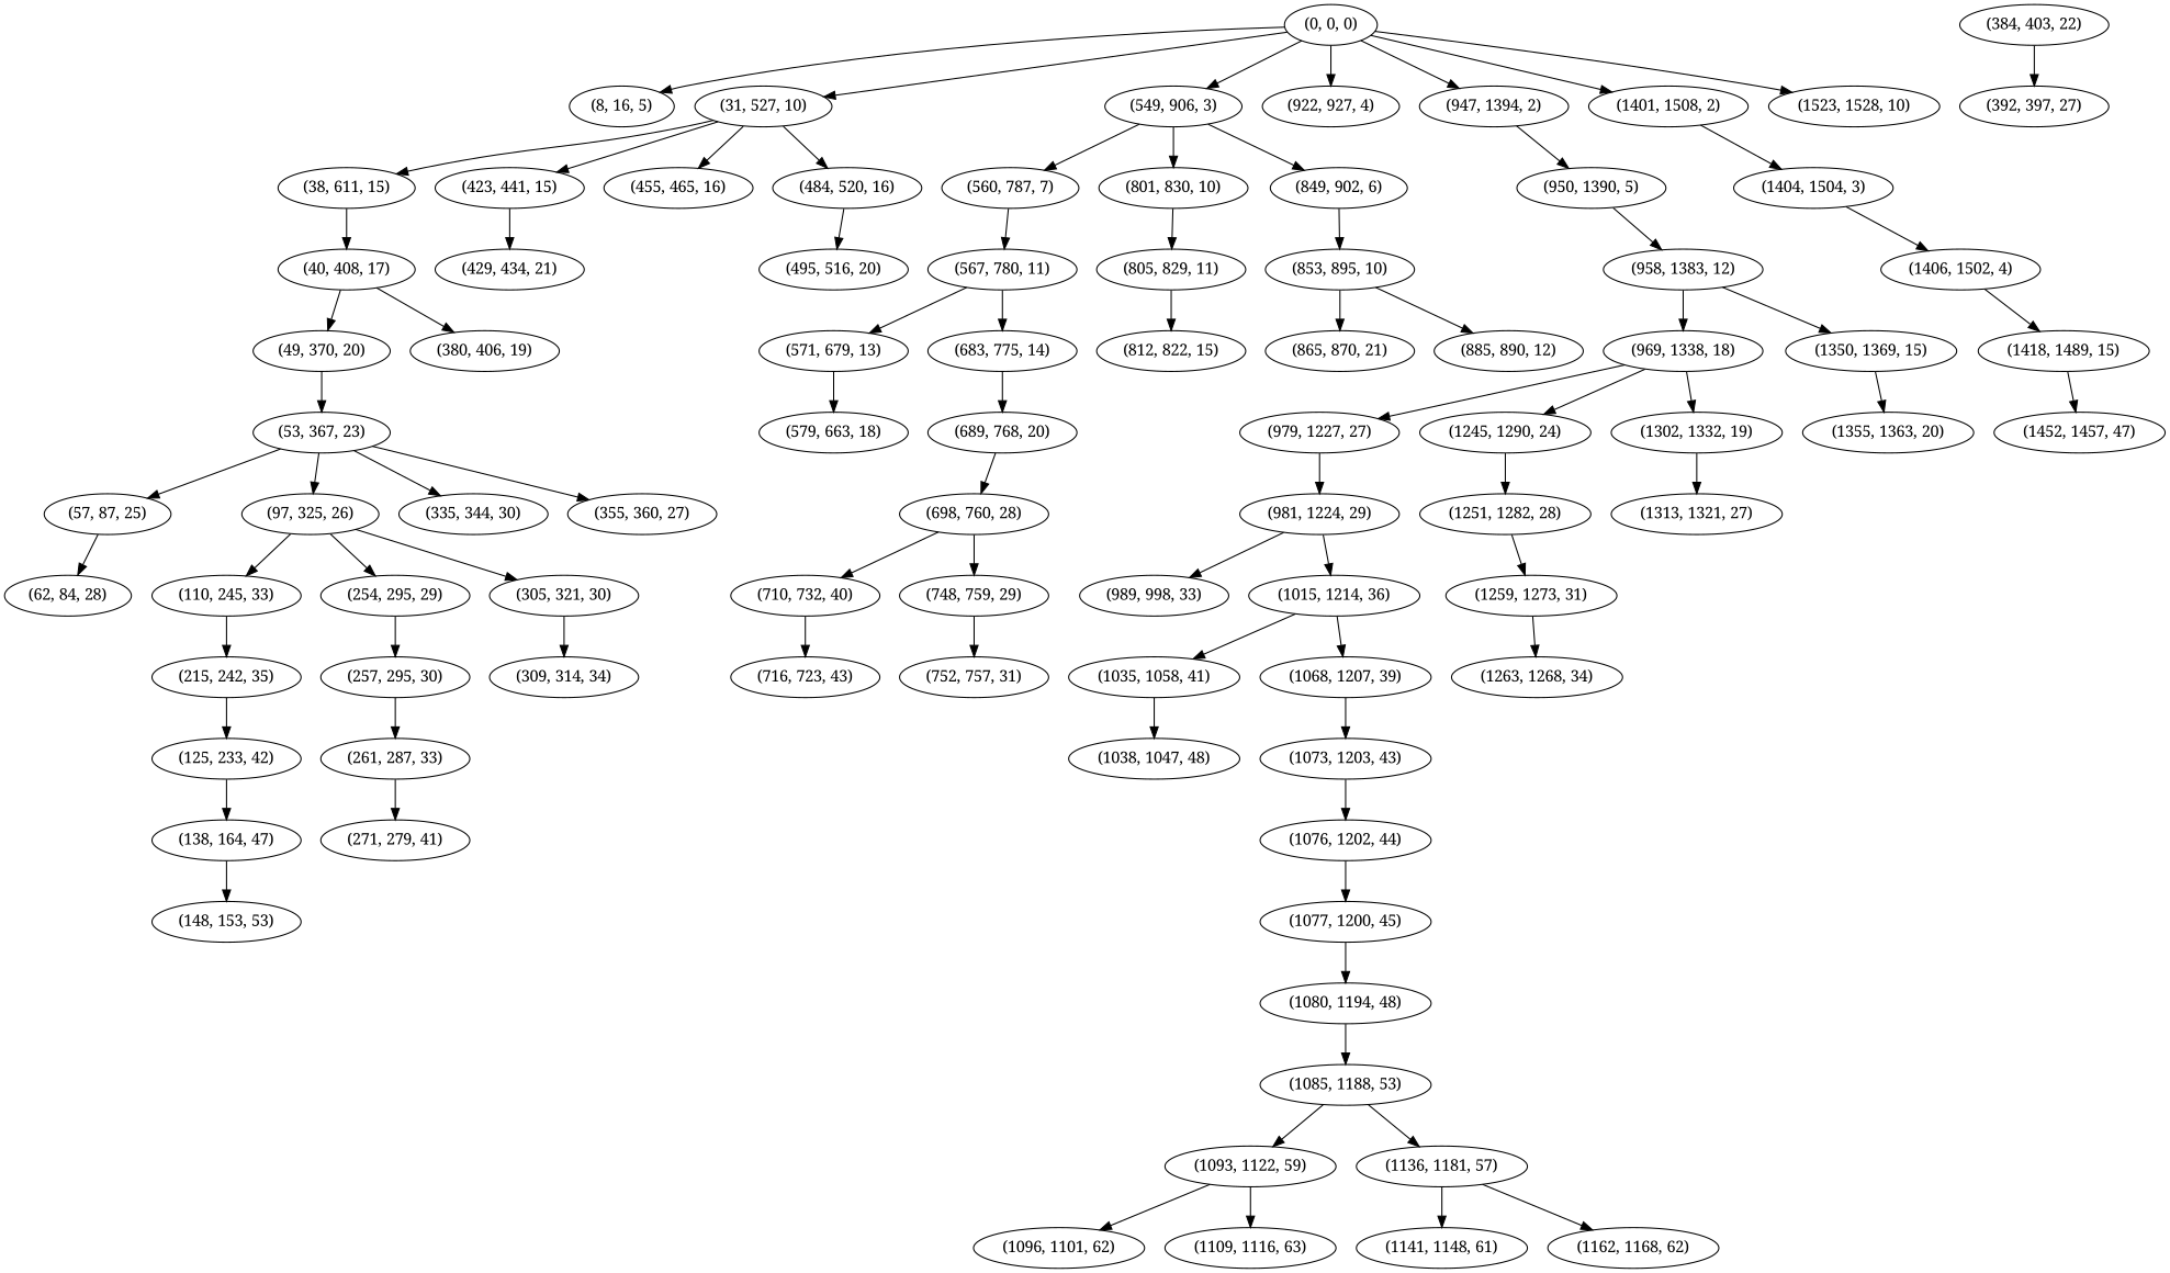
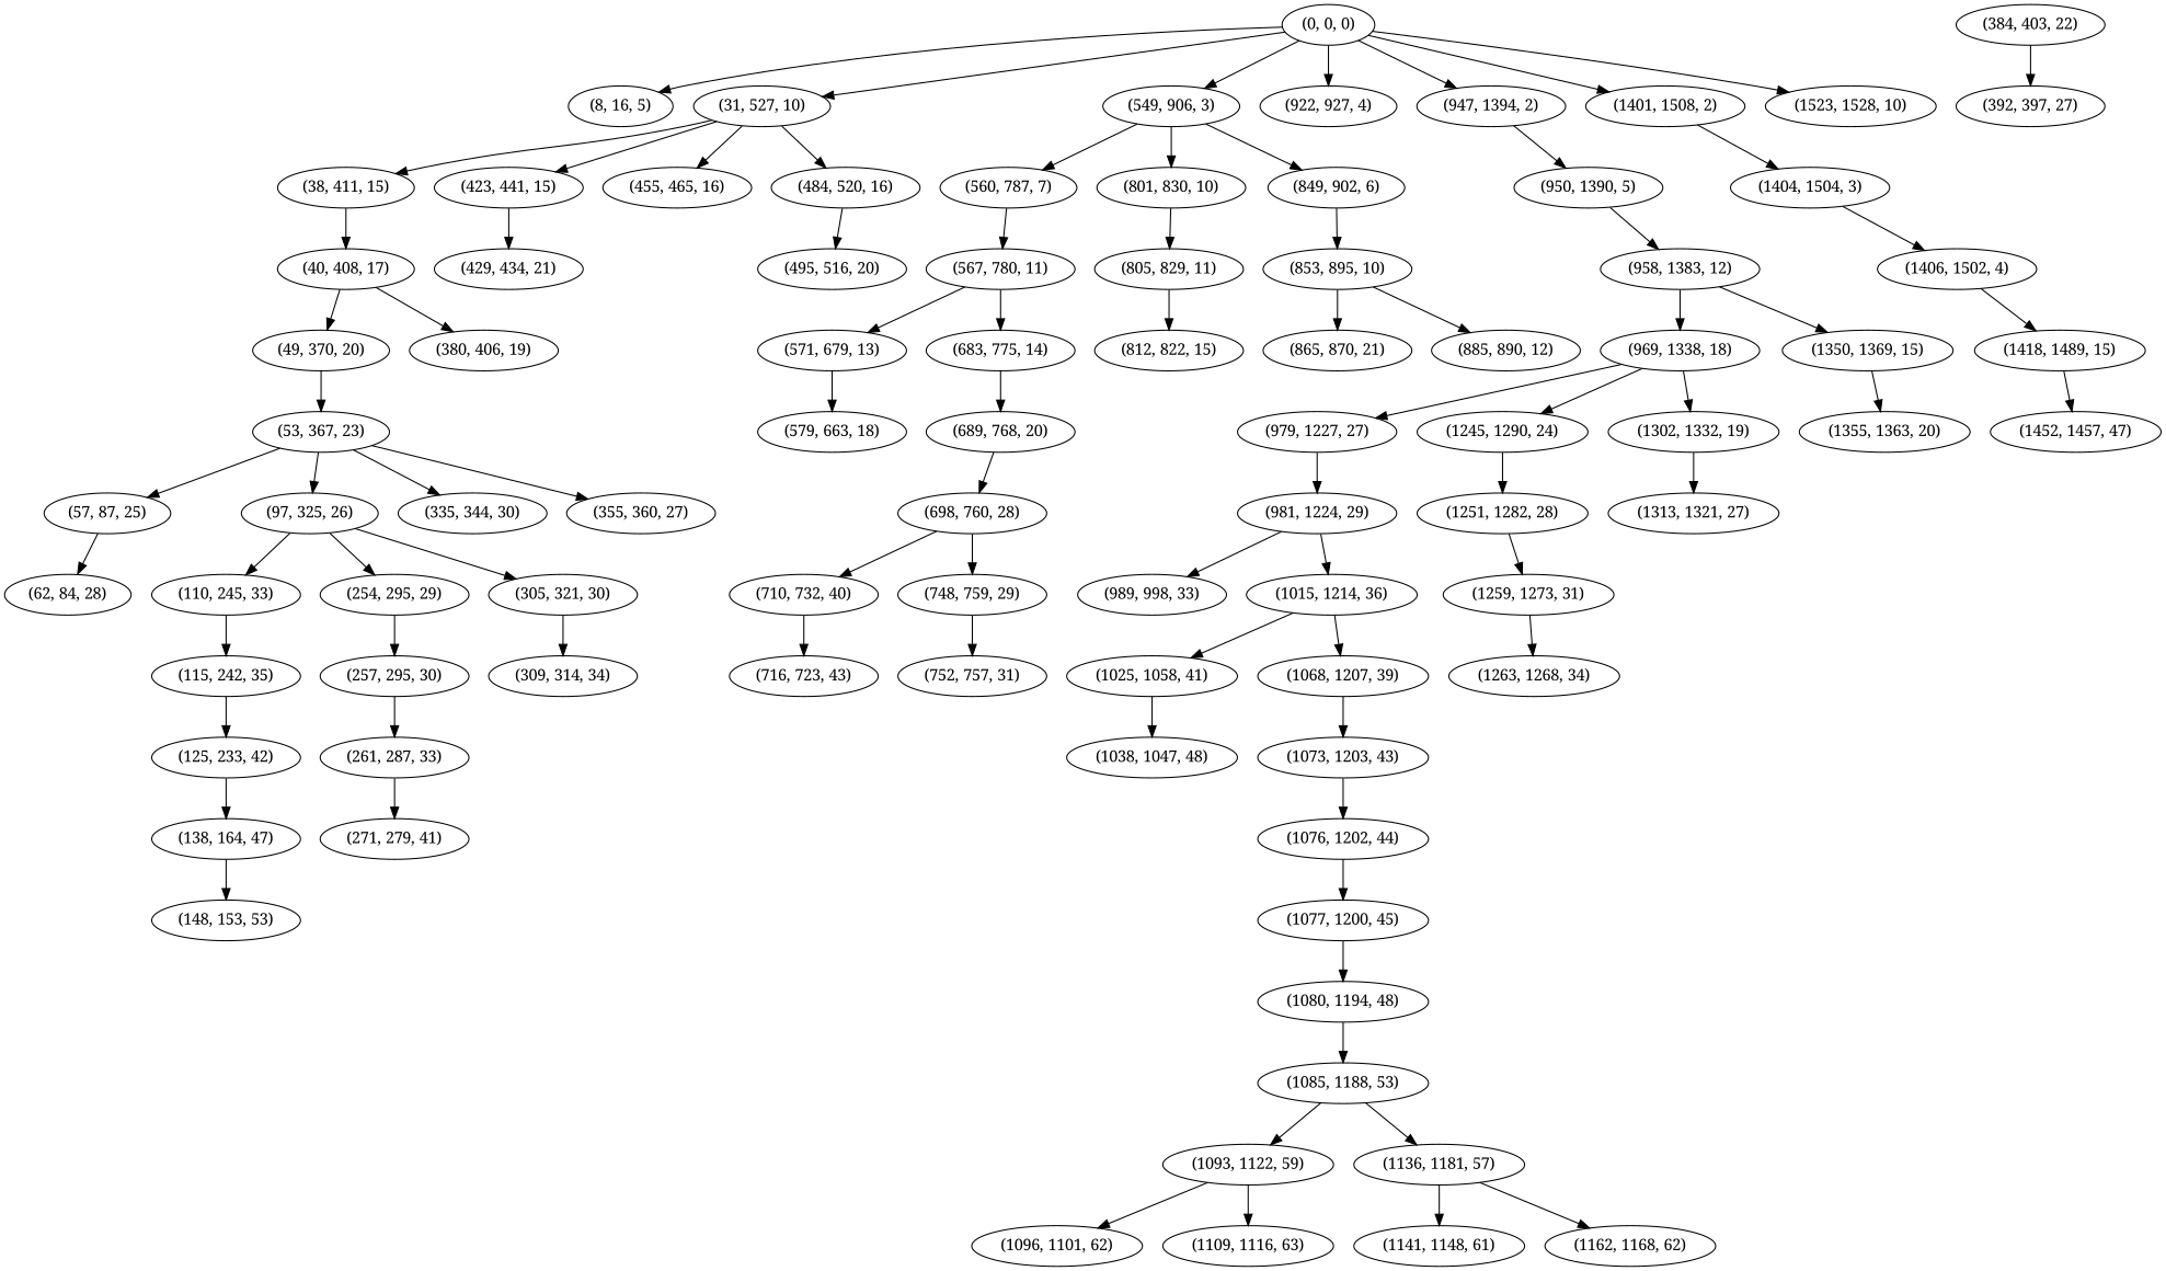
  digraph {
    fontname="Noto Serif"
    node [fontname="Noto Serif"]
    edge [fontname="Noto Serif"]
    "(0, 0, 0)"
    "(8, 16, 5)"
    "(31, 527, 10)"
    "(549, 906, 3)"
    "(922, 927, 4)"
    "(947, 1394, 2)"
    "(1401, 1508, 2)"
    "(1523, 1528, 10)"
-   "(38, 411, 15)" [label="(38, 611, 15)"]
+   "(38, 411, 15)"
    "(423, 441, 15)"
    "(455, 465, 16)"
    "(484, 520, 16)"
    "(560, 787, 7)"
    "(801, 830, 10)"
    "(849, 902, 6)"
    "(950, 1390, 5)"
    "(1404, 1504, 3)"
    "(40, 408, 17)"
    "(429, 434, 21)"
    "(495, 516, 20)"
    "(49, 370, 20)"
    "(380, 406, 19)"
    "(53, 367, 23)"
    "(57, 87, 25)"
    "(97, 325, 26)"
    "(335, 344, 30)"
    "(355, 360, 27)"
    "(62, 84, 28)"
    "(110, 245, 33)"
    n30 [label="(254, 295, 29)"]
    "(305, 321, 30)"
-   "(115, 242, 35)" [label="(215, 242, 35)"]
+   "(115, 242, 35)"
    "(257, 295, 30)"
    "(309, 314, 34)"
    "(125, 233, 42)"
    "(138, 164, 47)"
    "(148, 153, 53)"
    "(261, 287, 33)"
    "(271, 279, 41)"
    "(384, 403, 22)"
    "(392, 397, 27)"
    "(567, 780, 11)"
    "(805, 829, 11)"
    "(853, 895, 10)"
    n45 [label="(571, 679, 13)"]
    "(683, 775, 14)"
    "(579, 663, 18)"
    "(689, 768, 20)"
    "(698, 760, 28)"
    "(710, 732, 40)"
    "(748, 759, 29)"
    "(716, 723, 43)"
    "(752, 757, 31)"
    "(812, 822, 15)"
    "(865, 870, 21)"
    "(885, 890, 12)"
    "(958, 1383, 12)"
    "(969, 1338, 18)"
    "(1350, 1369, 15)"
    "(979, 1227, 27)"
    "(1245, 1290, 24)"
    "(1302, 1332, 19)"
    "(1355, 1363, 20)"
    "(981, 1224, 29)"
    "(1251, 1282, 28)"
    "(1313, 1321, 27)"
    "(989, 998, 33)"
    "(1015, 1214, 36)"
-   "(1025, 1058, 41)" [label="(1035, 1058, 41)"]
+   "(1025, 1058, 41)"
    "(1068, 1207, 39)"
    "(1038, 1047, 48)"
    "(1073, 1203, 43)"
    "(1076, 1202, 44)"
    "(1077, 1200, 45)"
    "(1080, 1194, 48)"
    "(1085, 1188, 53)"
    "(1093, 1122, 59)"
    "(1136, 1181, 57)"
    "(1096, 1101, 62)"
    "(1109, 1116, 63)"
    "(1141, 1148, 61)"
    "(1162, 1168, 62)"
    "(1259, 1273, 31)"
    "(1263, 1268, 34)"
    "(1406, 1502, 4)"
    "(1418, 1489, 15)"
    "(1452, 1457, 47)"
    "(0, 0, 0)" -> "(8, 16, 5)"
    "(0, 0, 0)" -> "(31, 527, 10)"
    "(0, 0, 0)" -> "(549, 906, 3)"
    "(0, 0, 0)" -> "(922, 927, 4)"
    "(0, 0, 0)" -> "(947, 1394, 2)"
    "(0, 0, 0)" -> "(1401, 1508, 2)"
    "(0, 0, 0)" -> "(1523, 1528, 10)"
    "(31, 527, 10)" -> "(38, 411, 15)"
    "(31, 527, 10)" -> "(423, 441, 15)"
    "(31, 527, 10)" -> "(455, 465, 16)"
    "(31, 527, 10)" -> "(484, 520, 16)"
    "(549, 906, 3)" -> "(560, 787, 7)"
    "(549, 906, 3)" -> "(801, 830, 10)"
    "(549, 906, 3)" -> "(849, 902, 6)"
    "(947, 1394, 2)" -> "(950, 1390, 5)"
    "(1401, 1508, 2)" -> "(1404, 1504, 3)"
    "(38, 411, 15)" -> "(40, 408, 17)"
    "(423, 441, 15)" -> "(429, 434, 21)"
    "(484, 520, 16)" -> "(495, 516, 20)"
    "(560, 787, 7)" -> "(567, 780, 11)"
    "(801, 830, 10)" -> "(805, 829, 11)"
    "(849, 902, 6)" -> "(853, 895, 10)"
    "(950, 1390, 5)" -> "(958, 1383, 12)"
    "(1404, 1504, 3)" -> "(1406, 1502, 4)"
    "(40, 408, 17)" -> "(49, 370, 20)"
    "(40, 408, 17)" -> "(380, 406, 19)"
    "(49, 370, 20)" -> "(53, 367, 23)"
    "(53, 367, 23)" -> "(57, 87, 25)"
    "(53, 367, 23)" -> "(97, 325, 26)"
    "(53, 367, 23)" -> "(335, 344, 30)"
    "(53, 367, 23)" -> "(355, 360, 27)"
    "(57, 87, 25)" -> "(62, 84, 28)"
    "(97, 325, 26)" -> "(110, 245, 33)"
    "(97, 325, 26)" -> n30
    "(97, 325, 26)" -> "(305, 321, 30)"
    "(110, 245, 33)" -> "(115, 242, 35)"
    n30 -> "(257, 295, 30)"
    "(305, 321, 30)" -> "(309, 314, 34)"
    "(115, 242, 35)" -> "(125, 233, 42)"
    "(257, 295, 30)" -> "(261, 287, 33)"
    "(125, 233, 42)" -> "(138, 164, 47)"
    "(138, 164, 47)" -> "(148, 153, 53)"
    "(261, 287, 33)" -> "(271, 279, 41)"
    "(384, 403, 22)" -> "(392, 397, 27)"
    "(567, 780, 11)" -> n45
    "(567, 780, 11)" -> "(683, 775, 14)"
    "(805, 829, 11)" -> "(812, 822, 15)"
    "(853, 895, 10)" -> "(865, 870, 21)"
    "(853, 895, 10)" -> "(885, 890, 12)"
    n45 -> "(579, 663, 18)"
    "(683, 775, 14)" -> "(689, 768, 20)"
    "(689, 768, 20)" -> "(698, 760, 28)"
    "(698, 760, 28)" -> "(710, 732, 40)"
    "(698, 760, 28)" -> "(748, 759, 29)"
    "(710, 732, 40)" -> "(716, 723, 43)"
    "(748, 759, 29)" -> "(752, 757, 31)"
    "(958, 1383, 12)" -> "(969, 1338, 18)"
    "(958, 1383, 12)" -> "(1350, 1369, 15)"
    "(969, 1338, 18)" -> "(979, 1227, 27)"
    "(969, 1338, 18)" -> "(1245, 1290, 24)"
    "(969, 1338, 18)" -> "(1302, 1332, 19)"
    "(1350, 1369, 15)" -> "(1355, 1363, 20)"
    "(979, 1227, 27)" -> "(981, 1224, 29)"
    "(1245, 1290, 24)" -> "(1251, 1282, 28)"
    "(1302, 1332, 19)" -> "(1313, 1321, 27)"
    "(981, 1224, 29)" -> "(989, 998, 33)"
    "(981, 1224, 29)" -> "(1015, 1214, 36)"
    "(1251, 1282, 28)" -> "(1259, 1273, 31)"
    "(1015, 1214, 36)" -> "(1025, 1058, 41)"
    "(1015, 1214, 36)" -> "(1068, 1207, 39)"
    "(1025, 1058, 41)" -> "(1038, 1047, 48)"
    "(1068, 1207, 39)" -> "(1073, 1203, 43)"
    "(1073, 1203, 43)" -> "(1076, 1202, 44)"
    "(1076, 1202, 44)" -> "(1077, 1200, 45)"
    "(1077, 1200, 45)" -> "(1080, 1194, 48)"
    "(1080, 1194, 48)" -> "(1085, 1188, 53)"
    "(1085, 1188, 53)" -> "(1093, 1122, 59)"
    "(1085, 1188, 53)" -> "(1136, 1181, 57)"
    "(1093, 1122, 59)" -> "(1096, 1101, 62)"
    "(1093, 1122, 59)" -> "(1109, 1116, 63)"
    "(1136, 1181, 57)" -> "(1141, 1148, 61)"
    "(1136, 1181, 57)" -> "(1162, 1168, 62)"
    "(1259, 1273, 31)" -> "(1263, 1268, 34)"
    "(1406, 1502, 4)" -> "(1418, 1489, 15)"
    "(1418, 1489, 15)" -> "(1452, 1457, 47)"
  }
